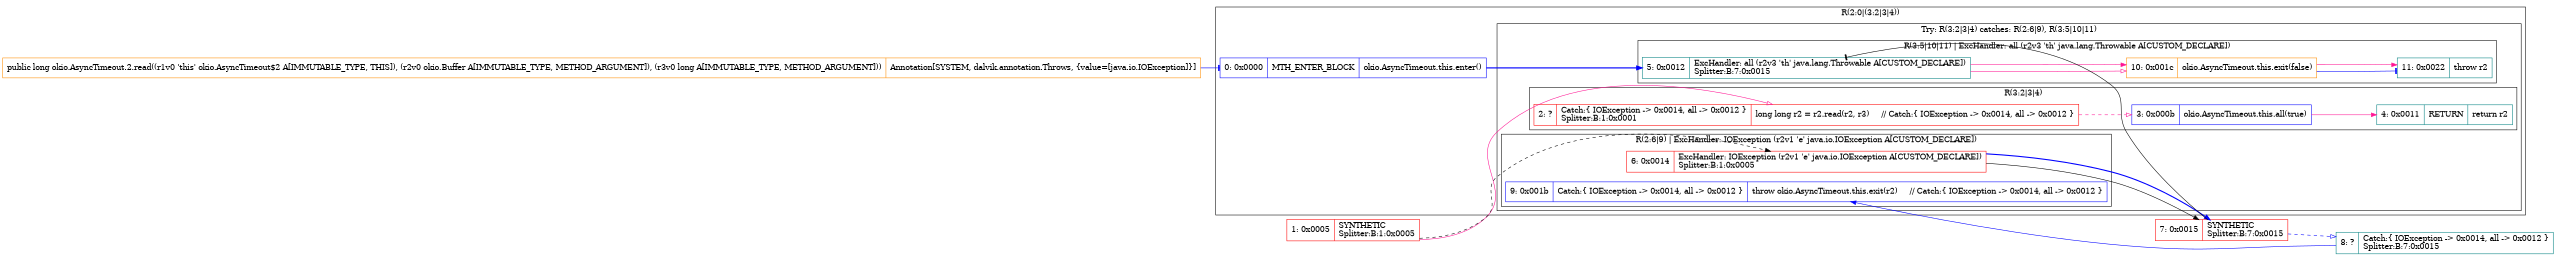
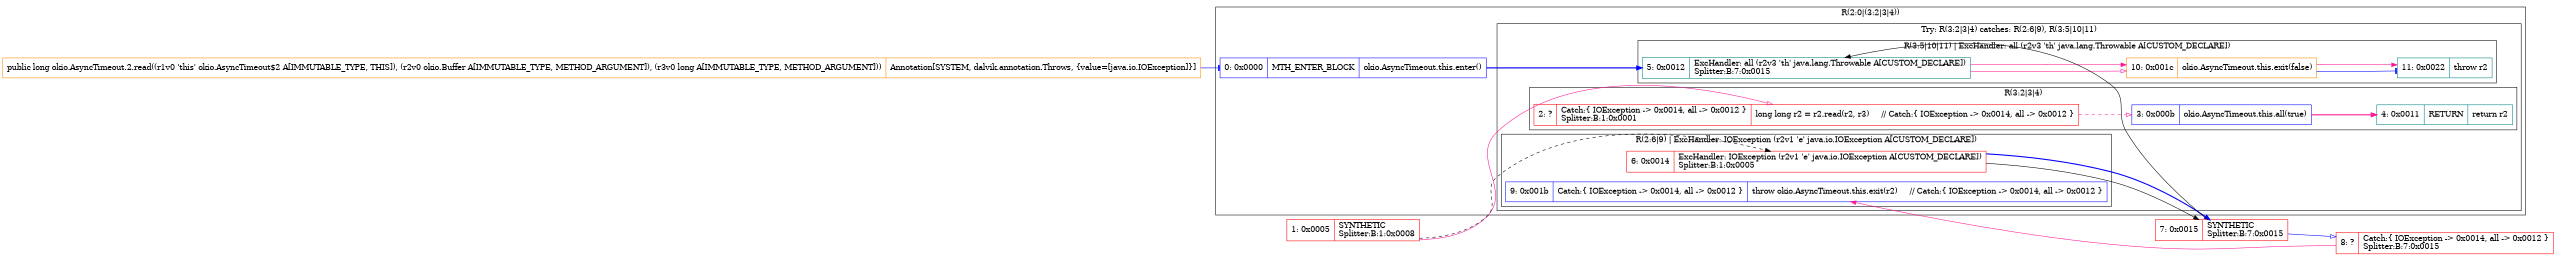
  digraph {
    rankdir=LR
    node [color=red shape=record]
    edge [arrowhead=normal color=deeppink style=solid]
    n1 [label="{2\:\ ?|Catch:\{ IOException \-\> 0x0014, all \-\> 0x0012 \}\lSplitter:B:1:0x0001\l|long long r2 = r2.read(r2, r3)     \/\/ Catch:\{ IOException \-\> 0x0014, all \-\> 0x0012 \}\l}"]
    n2 [color=blue label="{3\:\ 0x000b|okio.AsyncTimeout.this.all(true)\l}"]
    n3 [color=teal label="{4\:\ 0x0011|RETURN\l|return r2\l}"]
    n4 [label="{6\:\ 0x0014|ExcHandler: IOException (r2v1 'e' java.io.IOException A[CUSTOM_DECLARE])\lSplitter:B:1:0x0005\l}"]
    n5 [color=blue label="{9\:\ 0x001b|Catch:\{ IOException \-\> 0x0014, all \-\> 0x0012 \}\l|throw okio.AsyncTimeout.this.exit(r2)     \/\/ Catch:\{ IOException \-\> 0x0014, all \-\> 0x0012 \}\l}"]
    n6 [color=teal label="{5\:\ 0x0012|ExcHandler: all (r2v3 'th' java.lang.Throwable A[CUSTOM_DECLARE])\lSplitter:B:7:0x0015\l}"]
    n7 [color=darkorange label="{10\:\ 0x001c|okio.AsyncTimeout.this.exit(false)\l}"]
    n8 [color=teal label="{11\:\ 0x0022|throw r2\l}"]
    n9 [color=blue label="{0\:\ 0x0000|MTH_ENTER_BLOCK\l|okio.AsyncTimeout.this.enter()\l}"]
    n10 [label="{7\:\ 0x0015|SYNTHETIC\lSplitter:B:7:0x0015\l}"]
-   n11 [label="{1\:\ 0x0005|SYNTHETIC\lSplitter:B:1:0x0005\l}"]
-   n12 [color=teal label="{8\:\ ?|Catch:\{ IOException \-\> 0x0014, all \-\> 0x0012 \}\lSplitter:B:7:0x0015\l}"]
+   n11 [label="{1\:\ 0x0005|SYNTHETIC\lSplitter:B:1:0x0008\l}"]
+   n12 [label="{8\:\ ?|Catch:\{ IOException \-\> 0x0014, all \-\> 0x0012 \}\lSplitter:B:7:0x0015\l}"]
    n13 [color=darkorange label="{public long okio.AsyncTimeout.2.read((r1v0 'this' okio.AsyncTimeout$2 A[IMMUTABLE_TYPE, THIS]), (r2v0 okio.Buffer A[IMMUTABLE_TYPE, METHOD_ARGUMENT]), (r3v0 long A[IMMUTABLE_TYPE, METHOD_ARGUMENT]))  | Annotation[SYSTEM, dalvik.annotation.Throws, \{value=[java.io.IOException]\}]\l}"]
    subgraph cluster_1 {
      label="R(2:0|(3:2|3|4))"
      n9
      subgraph cluster_2 {
        label="Try: R(3:2|3|4) catches: R(2:6|9), R(3:5|10|11)"
        subgraph cluster_3 {
          label="R(3:2|3|4)"
          n1
          n2
          n3
        }
        subgraph cluster_4 {
          label="R(2:6|9) | ExcHandler: IOException (r2v1 'e' java.io.IOException A[CUSTOM_DECLARE])\l"
          n4
          n5
        }
        subgraph cluster_5 {
          label="R(3:5|10|11) | ExcHandler: all (r2v3 'th' java.lang.Throwable A[CUSTOM_DECLARE])\l"
          n6
          n7
          n8
        }
      }
    }
    subgraph cluster_6 {
      label="R(2:6|9) | ExcHandler: IOException (r2v1 'e' java.io.IOException A[CUSTOM_DECLARE])\l"
    }
    subgraph cluster_7 {
      label="R(3:5|10|11) | ExcHandler: all (r2v3 'th' java.lang.Throwable A[CUSTOM_DECLARE])\l"
    }
    n1 -> n2 [arrowhead=onormal style=dashed]
-   n2 -> n3
+   n2 -> n3 [style=bold]
    n4 -> n10 [color=black]
    n4 -> n10 [color=blue style=bold]
    n6 -> n7 [arrowhead=onormal]
    n6 -> n7
    n7 -> n8 [arrowhead=tee color=blue]
    n7 -> n8
    n9 -> n6 [color=blue style=bold]
-   n10 -> n6 [arrowhead=tee color=black]
-   n10 -> n12 [arrowhead=onormal color=blue style=dashed]
+   n10 -> n6 [color=black]
+   n10 -> n12 [arrowhead=onormal color=blue]
    n11 -> n1 [arrowhead=onormal]
    n11 -> n4 [color=black style=dashed]
-   n12 -> n5 [color=blue]
+   n12 -> n5
    n13 -> n9 [arrowhead=tee color=blue]
  }
